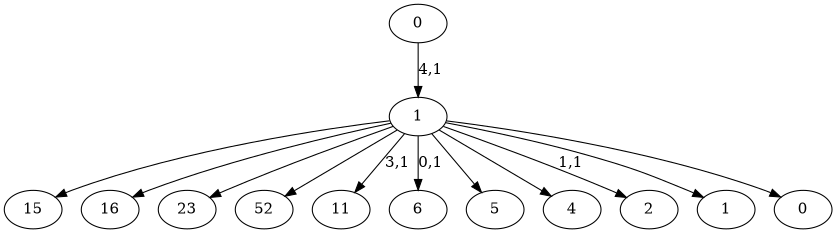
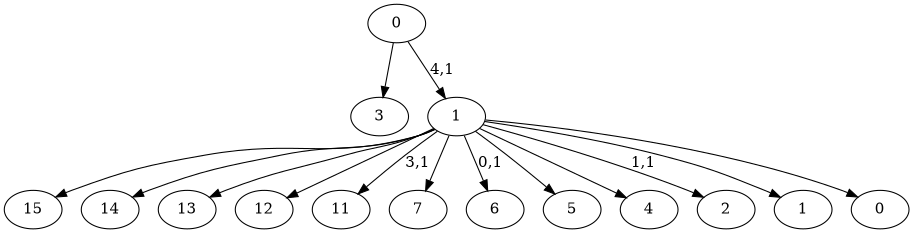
  digraph {
    n1 [label=15]
-   n2 [label=16]
-   n3 [label=23]
-   n4 [label=52]
+   n2 [label=14]
+   n3 [label=13]
+   n4 [label=12]
    n5 [label=11]
+   n6 [label=7]
    n7 [label=6]
    n8 [label=5]
    n9 [label=4]
+   n10 [label=3]
    n11 [label=2]
    n12 [label=1]
    n13 [label=0]
    1
    0
    1 -> n1
    1 -> n2
    1 -> n3
    1 -> n4
    1 -> n5 [label="3,1"]
+   1 -> n6
    1 -> n7 [label="0,1"]
    1 -> n8
    1 -> n9
    1 -> n11 [label="1,1"]
    1 -> n12
    1 -> n13
+   0 -> n10
    0 -> 1 [label="4,1"]
  }
